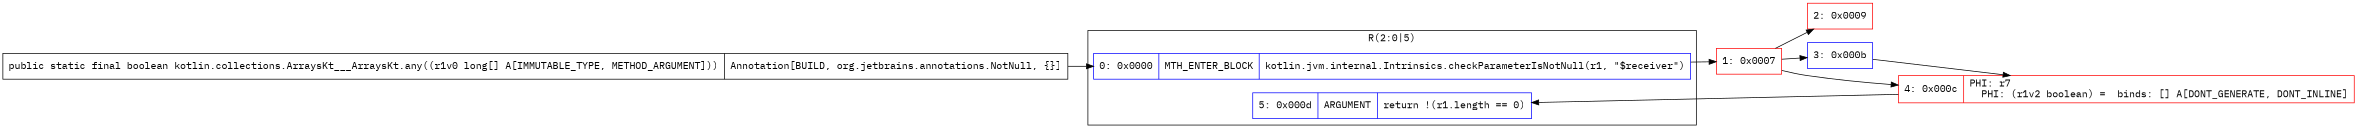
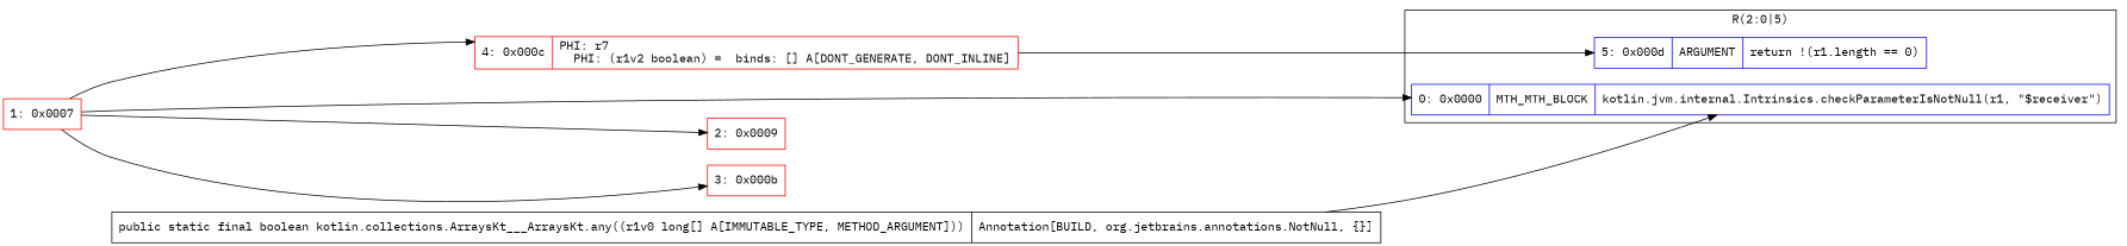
  digraph {
    fontname="IBM Plex Mono"
    rankdir=LR
    node [color=red fontname="IBM Plex Mono" shape=record]
    edge [fontname="IBM Plex Mono"]
-   n1 [color=blue label="{0\:\ 0x0000|MTH_ENTER_BLOCK\l|kotlin.jvm.internal.Intrinsics.checkParameterIsNotNull(r1, \"$receiver\")\l}"]
+   n1 [color=blue label="{0\:\ 0x0000|MTH_MTH_BLOCK\l|kotlin.jvm.internal.Intrinsics.checkParameterIsNotNull(r1, \"$receiver\")\l}"]
    n2 [color=blue label="{5\:\ 0x000d|ARGUMENT\l|return !(r1.length == 0)\l}"]
    n3 [label="{1\:\ 0x0007}"]
    n4 [label="{2\:\ 0x0009}"]
-   n5 [color=blue label="{3\:\ 0x000b}"]
+   n5 [label="{3\:\ 0x000b}"]
    n6 [label="{4\:\ 0x000c|PHI: r7 \l  PHI: (r1v2 boolean) =  binds: [] A[DONT_GENERATE, DONT_INLINE]\l}"]
    n7 [label="{public static final boolean kotlin.collections.ArraysKt___ArraysKt.any((r1v0 long[] A[IMMUTABLE_TYPE, METHOD_ARGUMENT]))  | Annotation[BUILD, org.jetbrains.annotations.NotNull, \{\}]\l}" color=""]
    subgraph cluster_1 {
      label="R(2:0|5)"
      n1
      n2
    }
-   n1 -> n3
+   n3 -> n1
    n3 -> n4
    n3 -> n5
    n3 -> n6
-   n5 -> n6
    n6 -> n2
    n7 -> n1
  }
